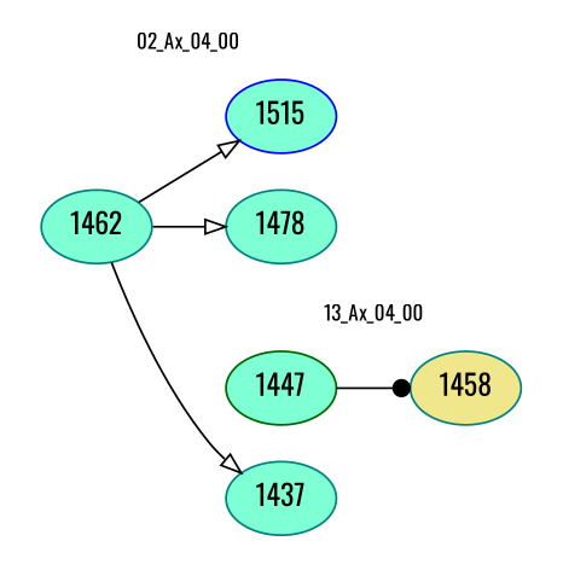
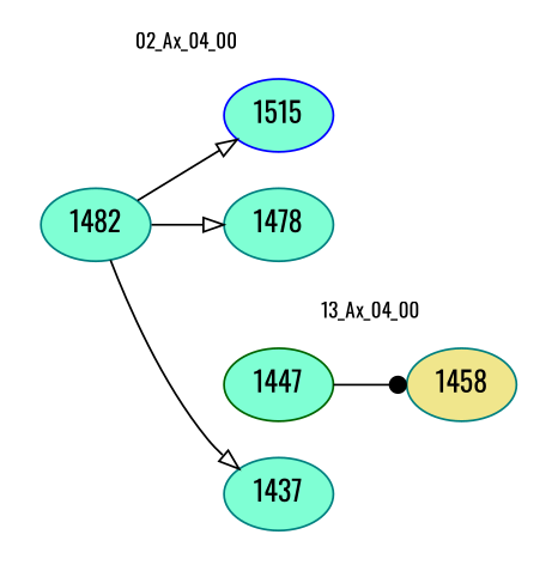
  digraph {
    fontname=Oswald
    rankdir=LR
    node [color=teal fillcolor=aquamarine fontname=Oswald style=filled]
    edge [arrowhead=onormal color=black fontname=Oswald]
-   n1 [label=1462]
+   n1 [label=1482]
    n2 [label=1478]
    n3 [color=blue label=1515]
    n4 [color=darkgreen label=1447]
    n5 [label=1437]
    n6 [fillcolor=khaki label=1458]
    subgraph cluster_1 {
      color=white
      fontsize=10
      label="02_Ax_04_00"
      n1
      n2
      n3
    }
    subgraph cluster_2 {
      color=white
      fontsize=10
      label="13_Ax_04_00"
      n4
      n5
      n6
    }
    n1 -> n2
    n1 -> n3
    n1 -> n5
    n4 -> n6 [arrowhead=dot]
  }
